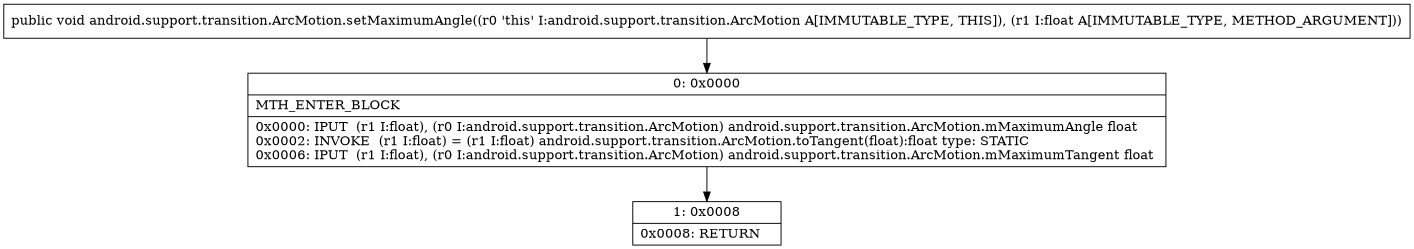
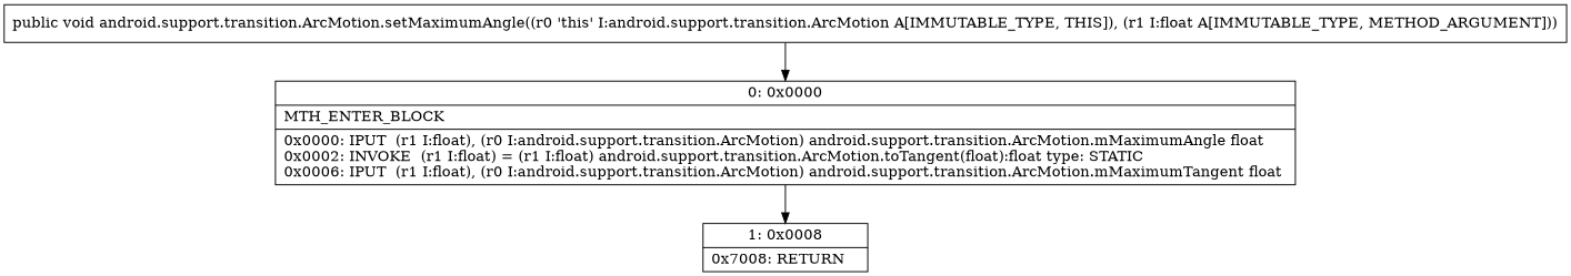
  digraph {
    node [shape=record]
    n1 [label="{0\:\ 0x0000|MTH_ENTER_BLOCK\l|0x0000: IPUT  (r1 I:float), (r0 I:android.support.transition.ArcMotion) android.support.transition.ArcMotion.mMaximumAngle float \l0x0002: INVOKE  (r1 I:float) = (r1 I:float) android.support.transition.ArcMotion.toTangent(float):float type: STATIC \l0x0006: IPUT  (r1 I:float), (r0 I:android.support.transition.ArcMotion) android.support.transition.ArcMotion.mMaximumTangent float \l}"]
-   n2 [label="{1\:\ 0x0008|0x0008: RETURN   \l}"]
+   n2 [label="{1\:\ 0x0008|0x7008: RETURN   \l}"]
    n3 [label="{public void android.support.transition.ArcMotion.setMaximumAngle((r0 'this' I:android.support.transition.ArcMotion A[IMMUTABLE_TYPE, THIS]), (r1 I:float A[IMMUTABLE_TYPE, METHOD_ARGUMENT])) }"]
    n1 -> n2
    n3 -> n1
  }
